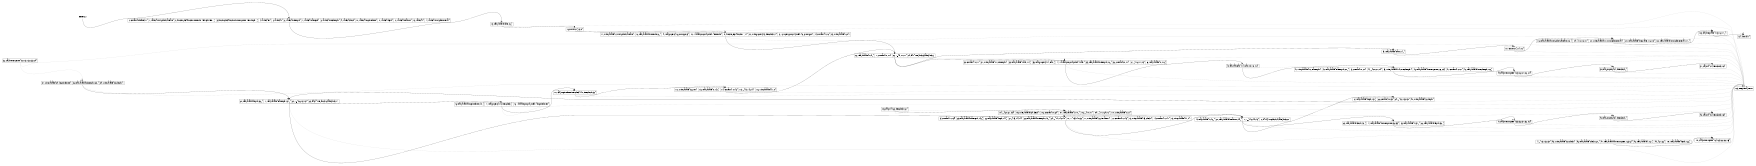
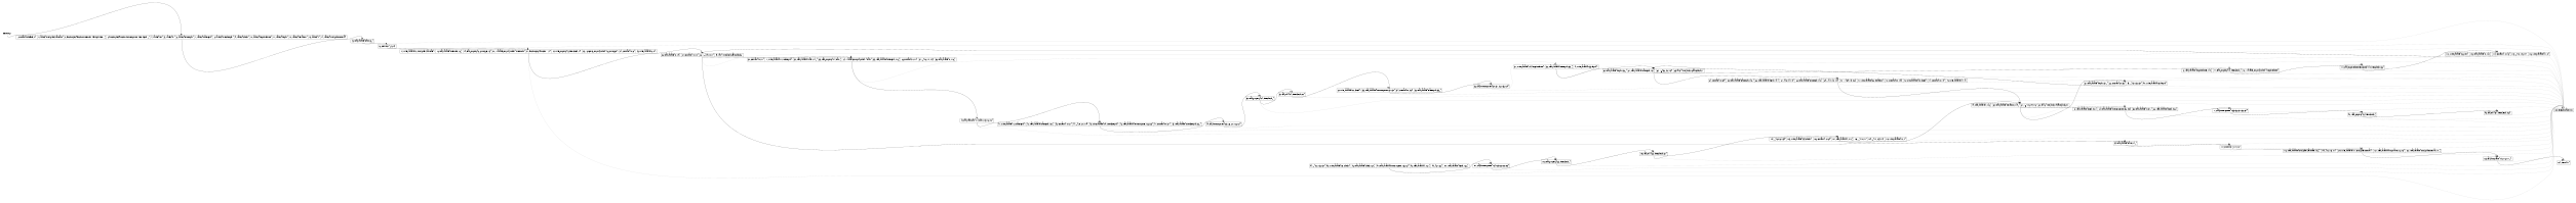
  digraph {
    rankdir=LR
    node [shape=record]
    edge [headport=n tailport=s]
    n1 [label=BB_entry1 shape=none]
    n2 [label="{0: constant[undefined,v1]|1: vardecl['_sunSpiderStartDate']|2: function-decl[function TreeNode ( left right item ),-]|3: function-decl[function bottomUpTree ( item depth ),-]|4: vardecl['ret']|5: vardecl['n']|6: vardecl['minDepth']|7: vardecl['maxDepth']|8: vardecl['stretchDepth']|9: vardecl['check']|10: vardecl['longLivedTree']|11: vardecl['depth']|12: vardecl['iterations']|13: vardecl['i']|14: vardecl['_sunSpiderInterval']}"]
    n3 [label="{15: read-variable['Date',v3,-]}"]
    n4 [label="{16: construct [-,v3,v2]}"]
    n5 [label="{125: exceptional-return}"]
    n6 [label="{17: write-variable[v2,'_sunSpiderStartDate']*|18: read-variable['TreeNode',v6,-]|19: read-property[v6,'prototype',v5]|20: \<variable-non-null-undef\>['TreeNode']|21: function-expr[function ( ),v4]|22: write-property[v5,'itemCheck',v4]|23: \<property-non-null-undef\>[v6,'prototype']*|24: constant[4.0,v8]|25: write-variable[v8,'n']*}"]
    n7 [label="{26: read-variable['n',v9,-]|27: constant[7.0,v10]|28: \<=[v9,v10,v7]|29: if[v7](true-block:5,false-block:6)}"]
    n8 [label="{30: constant[4.0,v11]|31: write-variable[v11,'minDepth']*|32: read-variable['Math',v14,-]|33: read-property[v14,'max',-]|34: \<variable-non-null-undef\>['Math']|35: read-variable['minDepth',v16,-]|36: constant[2.0,v17]|37: +[v16,v17,v15]|38: read-variable['n',v18,-]}"]
    n9 [label="{39: read-variable['Date',v14,-]}"]
    n10 [label="{40: call-Math.max [v14,'max',v15,v18,v12]}"]
    n11 [label="{117: construct [-,v14,v12]}"]
    n12 [label="{41: write-variable[v12,'maxDepth']*|42: read-variable['maxDepth',v20,-]|43: constant[1.0,v21]|44: +[v20,v21,v19]|45: write-variable[v19,'stretchDepth']*|46: read-variable['bottomUpTree',v26,v25]|47: constant[0.0,v27]|48: read-variable['stretchDepth',v28,-]}"]
    n13 [label="{118: read-variable['_sunSpiderStartDate',v13,-]|119: -[v12,v13,v11]|120: write-variable[v11,'_sunSpiderInterval']*|121: read-variable['dumpValue',v16,v15]|122: read-variable['_sunSpiderInterval',v17,-]}"]
    n14 [label="{49: call-bottomUpTree [v25,v26,v27,v28,v24]}"]
    n15 [label="{123: call-dumpValue [v15,v16,v17,-]*}"]
    n16 [label="{50: read-property[v24,'itemCheck',-]}"]
    n17 [label="{51: call-null [v24,'itemCheck',v22]}"]
+   n18 [label="{52: write-variable[v22,'check']*|53: read-variable['bottomUpTree',v31,v30]|54: constant[0.0,v32]|55: read-variable['maxDepth',v33,-]}"]
    n19 [label="{56: call-bottomUpTree [v30,v31,v32,v33,v29]}"]
    n20 [label="{57: write-variable[v29,'longLivedTree']*|58: read-variable['minDepth',v35,-]|59: write-variable[v35,'depth']*}"]
    n21 [label="{60: read-variable['depth',v36,-]|61: read-variable['maxDepth',v37,-]|62: \<=[v36,v37,v34]|63: if[v34](true-block:16,false-block:17)}"]
    n22 [label="{64: constant[1.0,v39]|65: read-variable['maxDepth',v43,-]|66: read-variable['depth',v44,-]|67: -[v43,v44,v41]|68: read-variable['minDepth',v42,-]|69: +[v41,v42,v40]|70: \<\<[v39,v40,v38]|71: write-variable[v38,'iterations']*|72: constant[0.0,v45]|73: write-variable[v45,'check']*|74: constant[1.0,v47]|75: write-variable[v47,'i']*}"]
    n23 [label="{76: read-variable['longLivedTree',v40,-]|77: read-property[v40,'itemCheck',-]|78: \<variable-non-null-undef\>['longLivedTree']}"]
    n24 [label="{79: read-variable['i',v48,-]|80: read-variable['iterations',v49,-]|81: \<=[v48,v49,v46]|82: if[v46](true-block:19,false-block:20)}"]
    n25 [label="{111: call-longLivedTree.itemCheck [v40,'itemCheck',v38]}"]
    n26 [label="{83: read-variable['check',v51,-]|84: read-variable['bottomUpTree',v56,v55]|85: read-variable['i',v57,-]|86: read-variable['depth',v58,-]}"]
    n27 [label="{87: read-variable['depth',v51,-]|88: constant[2.0,v52]|89: +[v51,v52,v50]|90: write-variable[v50,'depth']}"]
    n28 [label="{112: write-variable[v38,'ret']*|113: read-variable['n',v42,-]|114: constant[1.0,v43]|115: +[v42,v43,v41]|116: write-variable[v41,'n']}"]
    n29 [label="{91: call-bottomUpTree [v55,v56,v57,v58,v54]}"]
    n30 [label="{92: read-property[v54,'itemCheck',-]}"]
    n31 [label="{93: call-null [v54,'itemCheck',v52]}"]
    n32 [label="{94: +[v51,v52,v50]|95: write-variable[v50,'check']*|96: read-variable['check',v60,-]|97: read-variable['bottomUpTree',v65,v64]|98: read-variable['i',v67,-]|99: -[v67,v66]|100: read-variable['depth',v68,-]}"]
    n33 [label="{101: call-bottomUpTree [v64,v65,v66,v68,v63]}"]
+   n34 [label="{102: read-property[v63,'itemCheck',-]}"]
    n35 [label="{103: call-null [v63,'itemCheck',v61]}"]
    n36 [label="{104: +[v60,v61,v59]|105: write-variable[v59,'check']*|106: constant[1.0,v69]|107: read-variable['i',v70,-]|108: +[v70,v71]|109: +[v71,v69,v72]|110: write-variable[v72,'i']}"]
    n37 [label="{124: return[v1]}"]
    n1 -> n2 [headlabel="    0"]
    n2 -> n3 [headlabel="      1"]
    n3 -> n4 [headlabel="      2"]
    n3 -> n5 [color=gray headlabel="      35"]
    n4 -> n5 [color=gray]
    n4 -> n6 [headlabel="      3"]
    n6 -> n5 [color=gray]
    n6 -> n7 [headlabel="      4"]
    n7 -> n5 [color=gray]
    n7 -> n8 [headlabel="      5"]
    n7 -> n9 [headlabel="      6"]
    n8 -> n5 [color=gray]
    n8 -> n10 [headlabel="      7"]
    n9 -> n5 [color=gray]
    n9 -> n11 [headlabel="      31"]
    n10 -> n5 [color=gray]
    n10 -> n12 [headlabel="      8"]
    n11 -> n5 [color=gray]
    n11 -> n13 [headlabel="      32"]
    n12 -> n5 [color=gray]
    n12 -> n14 [headlabel="      9"]
    n13 -> n5 [color=gray]
    n13 -> n15 [headlabel="      33"]
    n14 -> n5 [color=gray]
    n14 -> n16 [headlabel="      10"]
    n15 -> n5 [color=gray]
    n15 -> n37 [headlabel="      34"]
    n16 -> n5 [color=gray]
    n16 -> n17 [headlabel="      11"]
    n17 -> n5 [color=gray]
+   n17 -> n18 [headlabel="      12"]
+   n18 -> n5 [color=gray]
+   n18 -> n19 [headlabel="      13"]
    n19 -> n5 [color=gray]
    n19 -> n20 [color=gray headlabel="      14"]
    n20 -> n5 [color=gray]
    n20 -> n21 [headlabel="      15"]
    n21 -> n5 [color=gray]
    n21 -> n22 [headlabel="      16"]
    n21 -> n23 [headlabel="      17"]
    n22 -> n5 [color=gray]
    n22 -> n24 [headlabel="      18"]
    n23 -> n5 [color=gray]
    n23 -> n25 [headlabel="      29"]
    n24 -> n5 [color=gray]
    n24 -> n26 [headlabel="      19"]
    n24 -> n27 [headlabel="      20"]
    n25 -> n5 [color=gray]
    n25 -> n28 [headlabel="      30"]
    n26 -> n5 [color=gray]
    n26 -> n29 [headlabel="      21"]
    n27 -> n5 [color=gray]
    n27 -> n21
    n28 -> n5 [color=gray]
    n28 -> n7
    n29 -> n5 [color=gray]
    n29 -> n30 [headlabel="      22"]
    n30 -> n5 [color=gray]
    n30 -> n31 [headlabel="      23"]
    n31 -> n5 [color=gray]
    n32 -> n5 [color=gray]
    n32 -> n33 [headlabel="      25"]
    n33 -> n5 [color=gray]
+   n33 -> n34 [headlabel="      26"]
+   n34 -> n5 [color=gray]
+   n34 -> n35 [headlabel="      27"]
    n35 -> n5 [color=gray]
    n35 -> n36 [headlabel="      28"]
    n36 -> n5 [color=gray]
    n36 -> n24
  }
